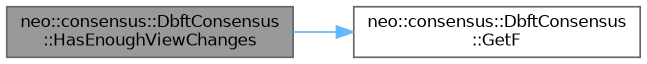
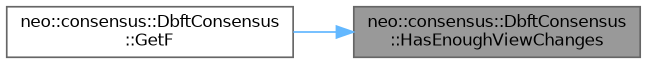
  digraph {
    rankdir=LR
    node [fontname=Helvetica fontsize=10 shape=box style=filled]
    n1 [color=gray40 fillcolor=grey60 fontcolor=black height=0.2 label="neo::consensus::DbftConsensus\l::HasEnoughViewChanges" width=0.4]
    n2 [color=grey40 fillcolor=white height=0.2 label="neo::consensus::DbftConsensus\l::GetF" width=0.4]
-   n1 -> n2 [color=steelblue1 fontname=Helvetica fontsize=10 labelfontname=Helvetica labelfontsize=10 style=solid]
+   n2 -> n1 [color=steelblue1 fontname=Helvetica fontsize=10 labelfontname=Helvetica labelfontsize=10 style=solid]
  }
